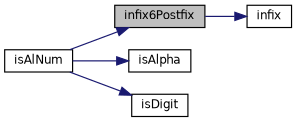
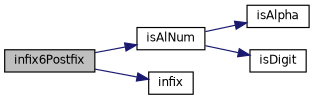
  digraph {
    rankdir=LR
    node [color=black fillcolor=white fontname=Helvetica fontsize=10 shape=record style=filled]
    edge [color=midnightblue fontname=Helvetica fontsize=10 labelfontname=Helvetica labelfontsize=10 style=solid]
    n1 [fillcolor=grey75 fontcolor=black height=0.2 label=infix6Postfix width=0.4]
    n2 [height=0.2 label=isAlNum width=0.4]
    n3 [height=0.2 label=infix width=0.4]
    n4 [height=0.2 label=isAlpha width=0.4]
    n5 [height=0.2 label=isDigit width=0.4]
-   n2 -> n1
+   n1 -> n2
    n1 -> n3
    n2 -> n4
    n2 -> n5
  }
